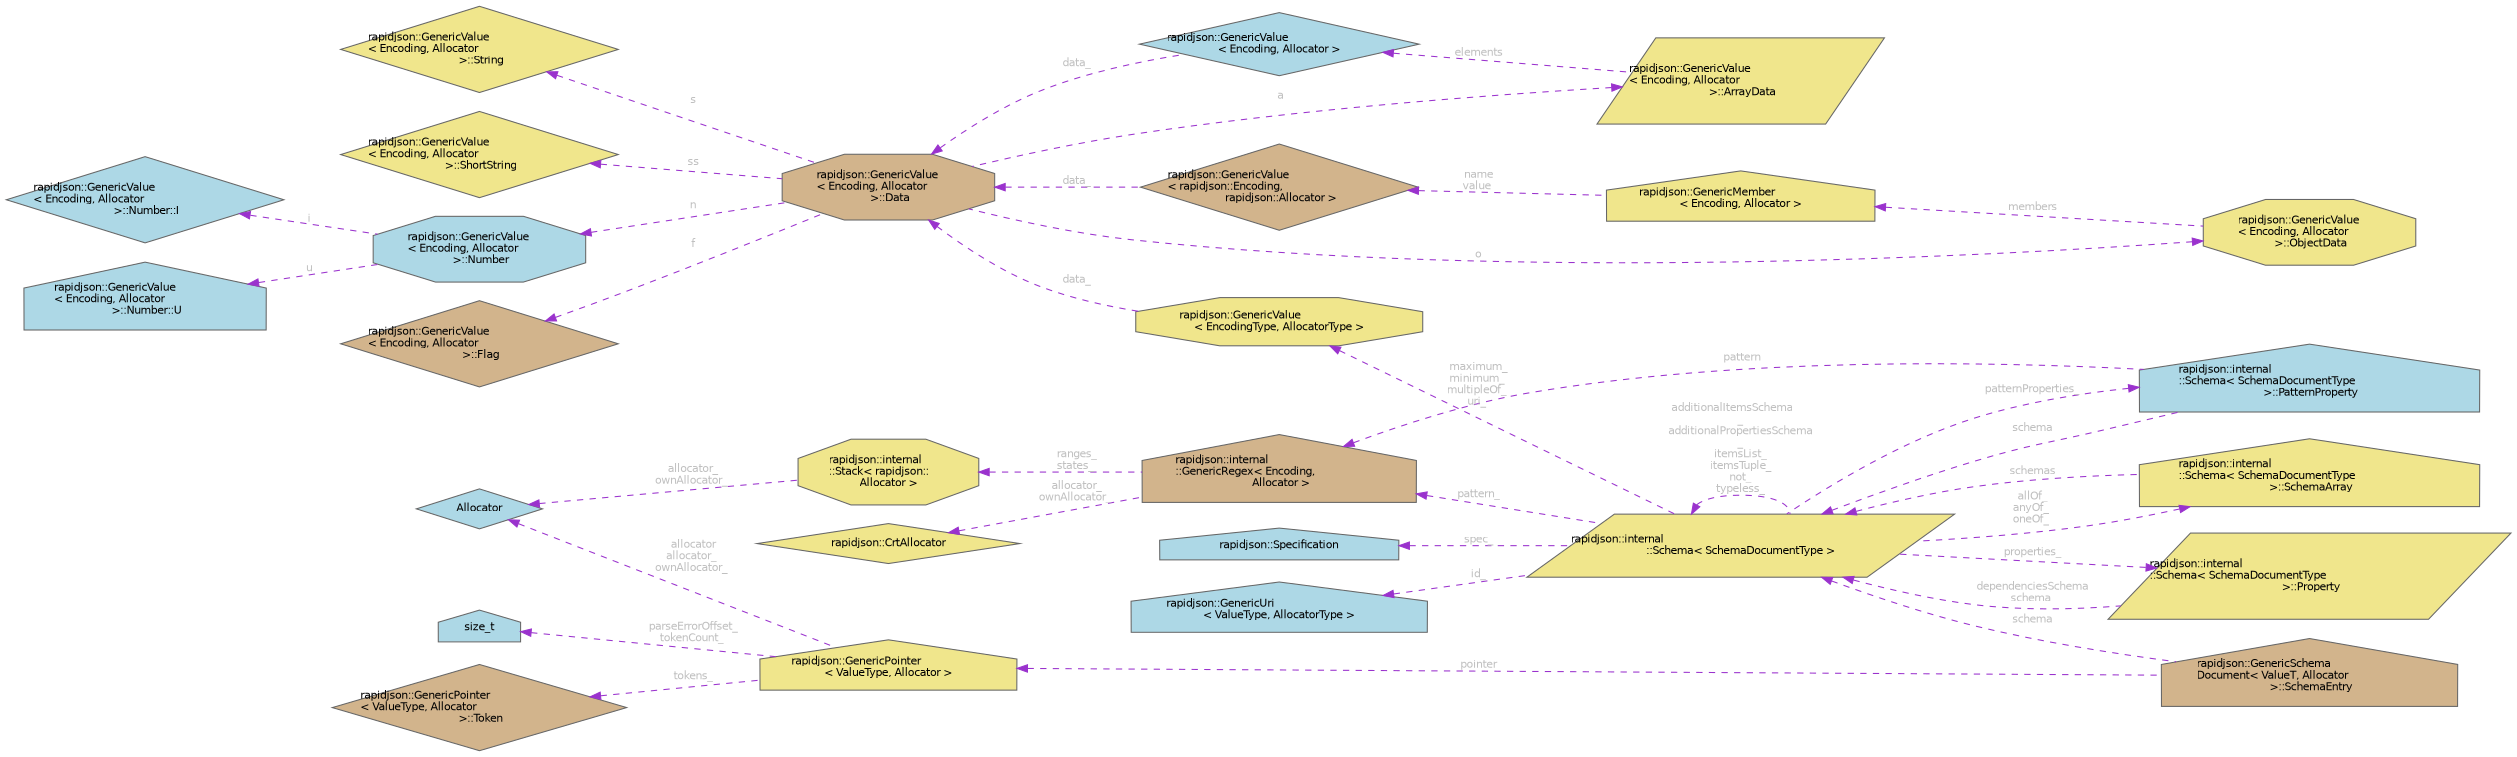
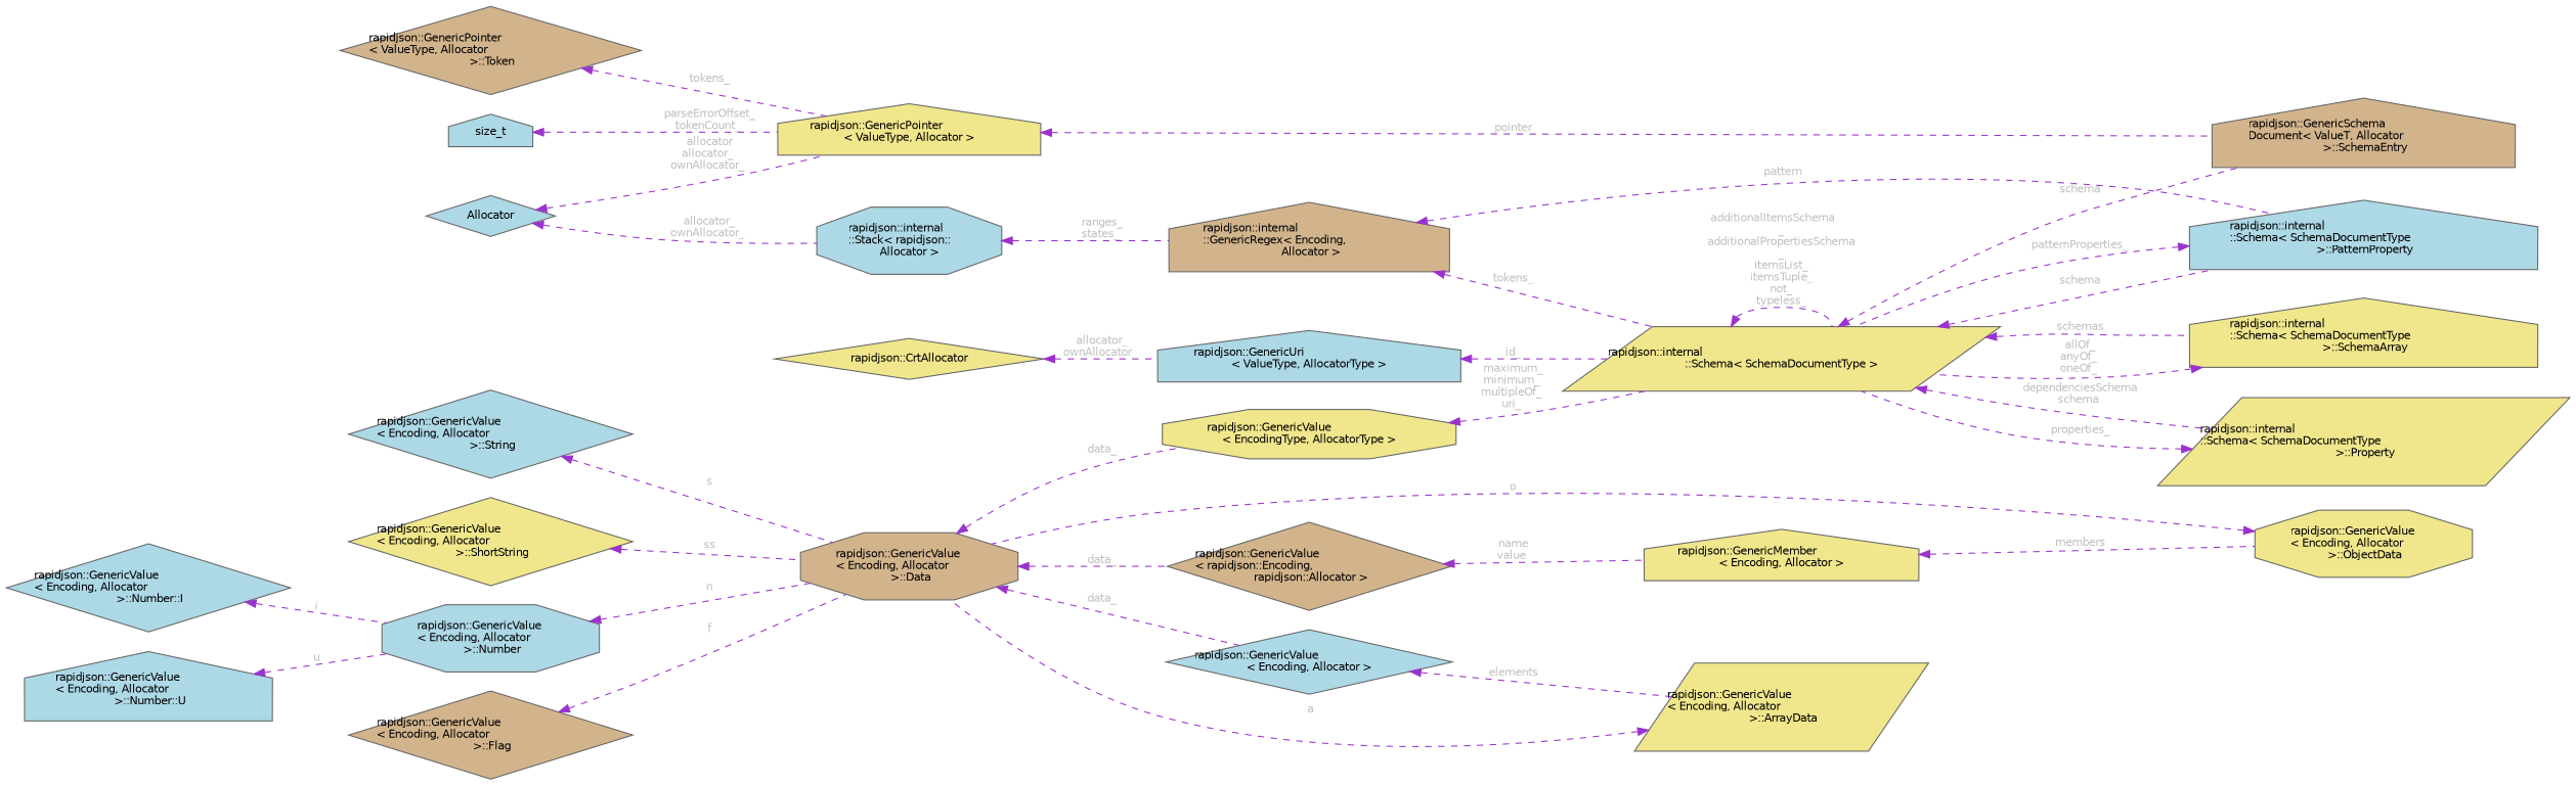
  digraph {
    rankdir=LR
    node [color=gray40 fillcolor=khaki fontname=Helvetica fontsize=10 shape=house style=filled]
    edge [color=darkorchid3 dir=back fontcolor=grey fontname=Helvetica fontsize=10 labelfontname=Helvetica labelfontsize=10 style=dashed]
    n1 [fillcolor=tan fontcolor=black height=0.2 label="rapidjson::GenericSchema\lDocument\< ValueT, Allocator\l \>::SchemaEntry" width=0.4]
    n2 [height=0.2 label="rapidjson::GenericPointer\l\< ValueType, Allocator \>" width=0.4]
    n3 [fillcolor=lightblue height=0.2 label=Allocator shape=diamond width=0.4]
-   n4 [height=0.2 label="rapidjson::internal\l::Stack\< rapidjson::\lAllocator \>" shape=octagon width=0.4]
+   n4 [fillcolor=lightblue height=0.2 label="rapidjson::internal\l::Stack\< rapidjson::\lAllocator \>" shape=octagon width=0.4]
    n5 [fillcolor=tan height=0.2 label="rapidjson::internal\l::GenericRegex\< Encoding,\l Allocator \>" width=0.4]
    n6 [fillcolor=tan height=0.2 label="rapidjson::GenericPointer\l\< ValueType, Allocator\l \>::Token" shape=diamond width=0.4]
    n7 [fillcolor=lightblue height=0.2 label=size_t width=0.4]
    n8 [height=0.2 label="rapidjson::internal\l::Schema\< SchemaDocumentType \>" shape=parallelogram width=0.4]
    n9 [height=0.2 label="rapidjson::internal\l::Schema\< SchemaDocumentType\l \>::SchemaArray" width=0.4]
    n10 [height=0.2 label="rapidjson::internal\l::Schema\< SchemaDocumentType\l \>::Property" shape=parallelogram width=0.4]
    n11 [fillcolor=lightblue height=0.2 label="rapidjson::internal\l::Schema\< SchemaDocumentType\l \>::PatternProperty" width=0.4]
    n12 [height=0.2 label="rapidjson::GenericValue\l\< EncodingType, AllocatorType \>" shape=octagon width=0.4]
    n13 [fillcolor=tan height=0.2 label="rapidjson::GenericValue\l\< Encoding, Allocator\l \>::Data" shape=octagon width=0.4]
    n14 [fillcolor=tan height=0.2 label="rapidjson::GenericValue\l\< rapidjson::Encoding,\l rapidjson::Allocator \>" shape=diamond width=0.4]
    n15 [fillcolor=lightblue height=0.2 label="rapidjson::GenericValue\l\< Encoding, Allocator \>" shape=diamond width=0.4]
    n16 [height=0.2 label="rapidjson::GenericMember\l\< Encoding, Allocator \>" width=0.4]
    n17 [height=0.2 label="rapidjson::GenericValue\l\< Encoding, Allocator\l \>::ArrayData" shape=parallelogram width=0.4]
-   n18 [height=0.2 label="rapidjson::GenericValue\l\< Encoding, Allocator\l \>::String" shape=diamond width=0.4]
+   n18 [fillcolor=lightblue height=0.2 label="rapidjson::GenericValue\l\< Encoding, Allocator\l \>::String" shape=diamond width=0.4]
    n19 [height=0.2 label="rapidjson::GenericValue\l\< Encoding, Allocator\l \>::ShortString" shape=diamond width=0.4]
    n20 [fillcolor=lightblue height=0.2 label="rapidjson::GenericValue\l\< Encoding, Allocator\l \>::Number" shape=octagon width=0.4]
    n21 [fillcolor=lightblue height=0.2 label="rapidjson::GenericValue\l\< Encoding, Allocator\l \>::Number::I" shape=diamond width=0.4]
    n22 [fillcolor=lightblue height=0.2 label="rapidjson::GenericValue\l\< Encoding, Allocator\l \>::Number::U" width=0.4]
    n23 [height=0.2 label="rapidjson::GenericValue\l\< Encoding, Allocator\l \>::ObjectData" shape=octagon width=0.4]
    n24 [fillcolor=tan height=0.2 label="rapidjson::GenericValue\l\< Encoding, Allocator\l \>::Flag" shape=diamond width=0.4]
    n25 [fillcolor=lightblue height=0.2 label="rapidjson::GenericUri\l\< ValueType, AllocatorType \>" width=0.4]
-   n26 [fillcolor=lightblue height=0.2 label="rapidjson::Specification" width=0.4]
    n27 [height=0.2 label="rapidjson::CrtAllocator" shape=diamond width=0.4]
    n2 -> n1 [label=" pointer"]
    n3 -> n2 [label=" allocator\nallocator_\nownAllocator_"]
    n3 -> n4 [label=" allocator_\nownAllocator_"]
    n4 -> n5 [label=" ranges_\nstates_"]
-   n5 -> n8 [label=" pattern_"]
+   n5 -> n8 [label=" tokens_"]
    n5 -> n11 [label=" pattern"]
    n6 -> n2 [label=" tokens_"]
    n7 -> n2 [label=" parseErrorOffset_\ntokenCount_"]
    n8 -> n1 [label=" schema"]
    n8 -> n8 [label=" additionalItemsSchema\l_\nadditionalPropertiesSchema\l_\nitemsList_\nitemsTuple_\nnot_\ntypeless_"]
    n8 -> n9 [label=" schemas"]
    n8 -> n10 [label=" dependenciesSchema\nschema"]
    n8 -> n11 [label=" schema"]
    n9 -> n8 [label=" allOf_\nanyOf_\noneOf_"]
    n10 -> n8 [label=" properties_"]
    n11 -> n8 [label=" patternProperties_"]
    n12 -> n8 [label=" maximum_\nminimum_\nmultipleOf_\nuri_"]
    n13 -> n12 [label=" data_"]
    n13 -> n14 [label=" data_"]
    n13 -> n15 [label=" data_"]
    n14 -> n16 [label=" name\nvalue"]
    n15 -> n17 [label=" elements"]
    n16 -> n23 [label=" members"]
    n17 -> n13 [label=" a"]
    n18 -> n13 [label=" s"]
    n19 -> n13 [label=" ss"]
    n20 -> n13 [label=" n"]
    n21 -> n20 [label=" i"]
    n22 -> n20 [label=" u"]
    n23 -> n13 [label=" o"]
    n24 -> n13 [label=" f"]
    n25 -> n8 [label=" id_"]
-   n26 -> n8 [label=" spec_"]
-   n27 -> n5 [label=" allocator_\nownAllocator_"]
+   n27 -> n25 [label=" allocator_\nownAllocator_"]
  }
